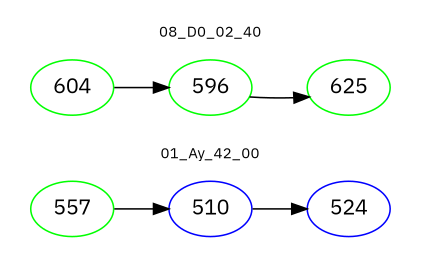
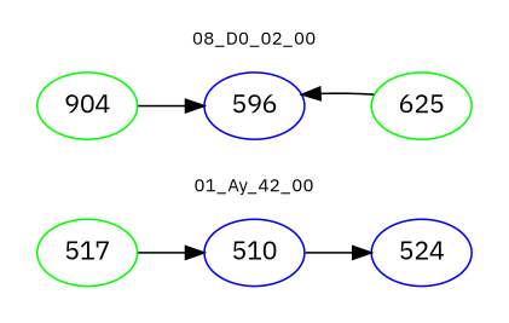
  digraph {
    fontname="IBM Plex Sans"
    rankdir=LR
    node [color=green fontname="IBM Plex Sans"]
    edge [color=black fontname="IBM Plex Sans"]
-   n1 [label=557]
+   n1 [label=517]
    n2 [color=blue label=510]
    n3 [color=blue label=524]
-   n4 [label=604]
-   n5 [label=596]
+   n4 [label=904]
+   n5 [color=blue label=596]
    n6 [label=625]
    subgraph cluster_1 {
      color=white
      fontsize=10
      label="01_Ay_42_00"
      n1
      n2
      n3
    }
    subgraph cluster_2 {
      color=white
      fontsize=10
-     label="08_D0_02_40"
+     label="08_D0_02_00"
      n4
      n5
      n6
    }
    n1 -> n2
    n2 -> n3
    n4 -> n5
-   n5 -> n6
+   n6 -> n5
  }
